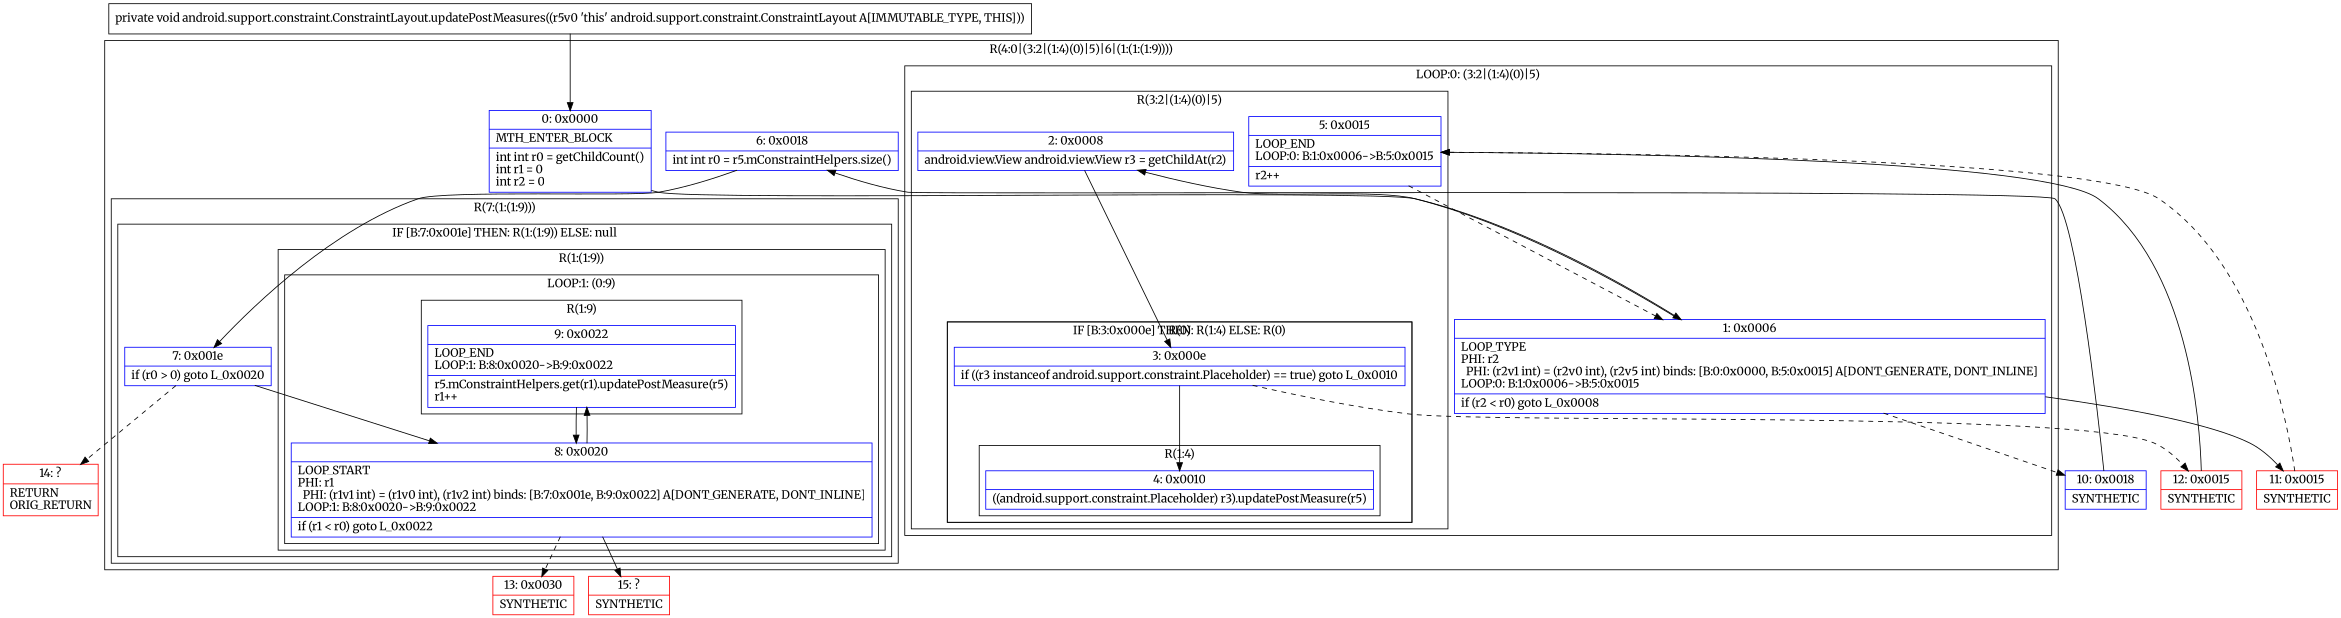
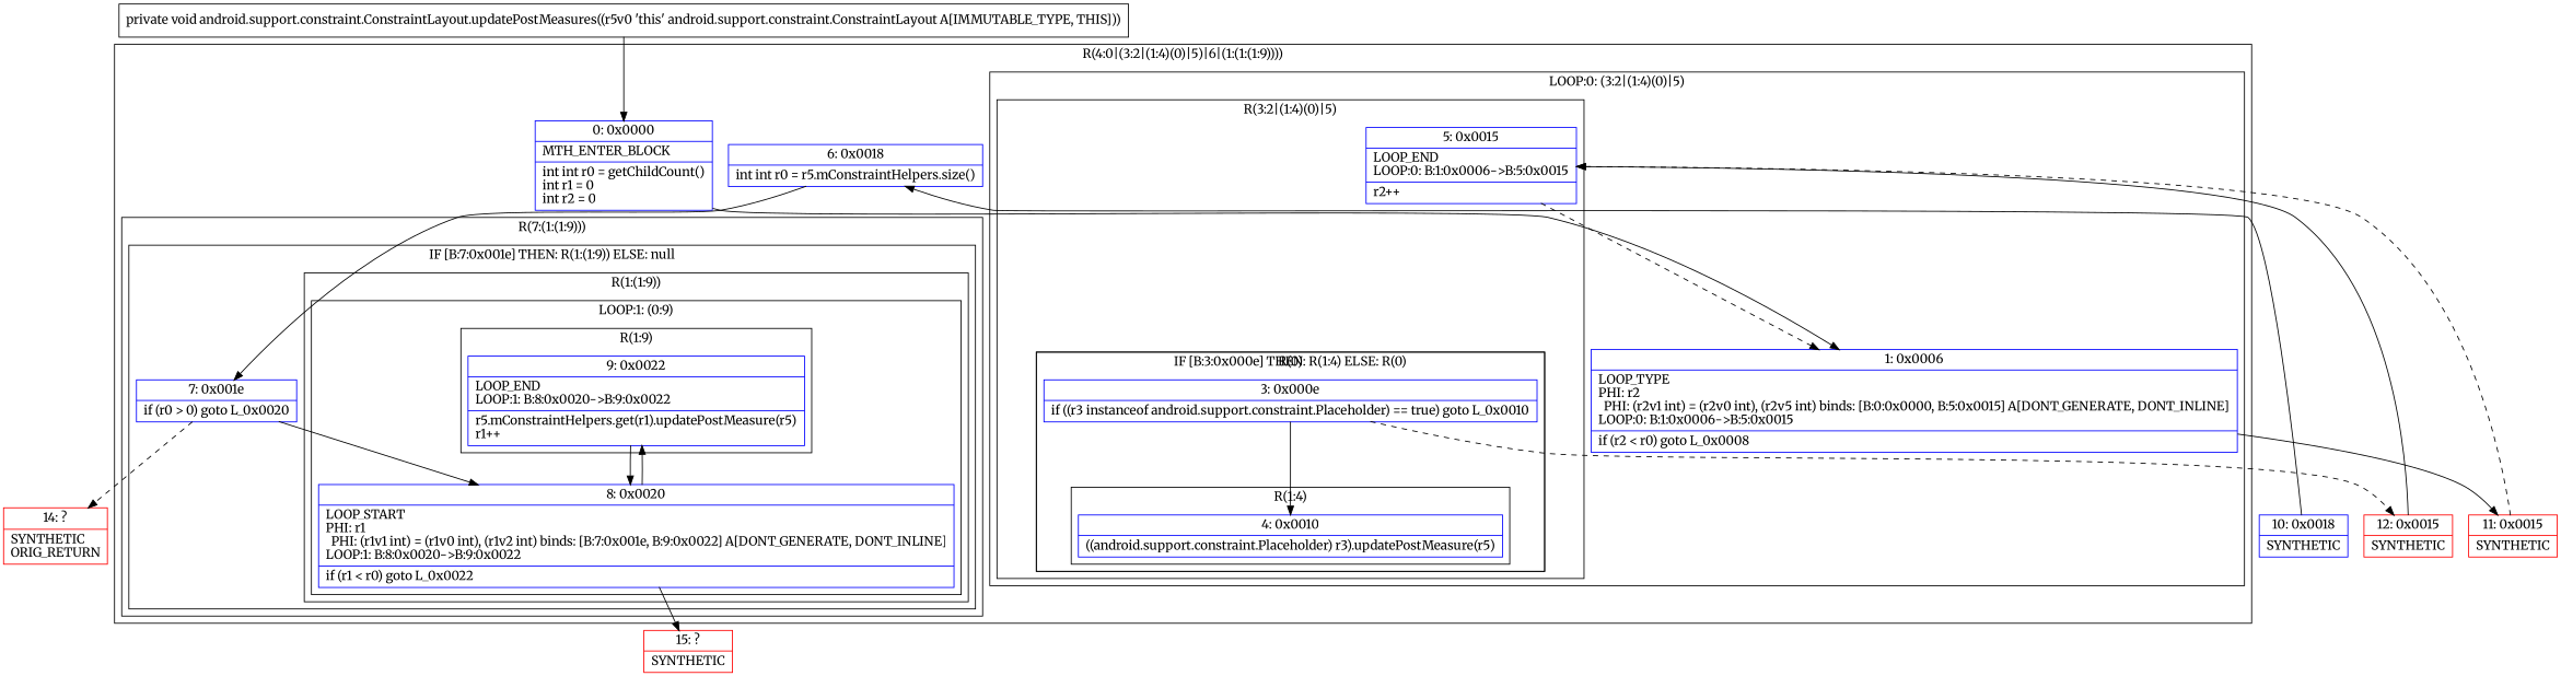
  digraph {
    fontname=Merriweather
    node [color=blue fontname=Merriweather shape=record]
    edge [fontname=Merriweather]
    n1 [label="{4\:\ 0x0010|((android.support.constraint.Placeholder) r3).updatePostMeasure(r5)\l}"]
    n2 [label="{3\:\ 0x000e|if ((r3 instanceof android.support.constraint.Placeholder) == true) goto L_0x0010\l}"]
-   n3 [label="{2\:\ 0x0008|android.view.View android.view.View r3 = getChildAt(r2)\l}"]
    n4 [label="{5\:\ 0x0015|LOOP_END\lLOOP:0: B:1:0x0006\-\>B:5:0x0015\l|r2++\l}"]
    n5 [label="{1\:\ 0x0006|LOOP_TYPE\lPHI: r2 \l  PHI: (r2v1 int) = (r2v0 int), (r2v5 int) binds: [B:0:0x0000, B:5:0x0015] A[DONT_GENERATE, DONT_INLINE]\lLOOP:0: B:1:0x0006\-\>B:5:0x0015\l|if (r2 \< r0) goto L_0x0008\l}"]
    n6 [label="{9\:\ 0x0022|LOOP_END\lLOOP:1: B:8:0x0020\-\>B:9:0x0022\l|r5.mConstraintHelpers.get(r1).updatePostMeasure(r5)\lr1++\l}"]
    n7 [label="{8\:\ 0x0020|LOOP_START\lPHI: r1 \l  PHI: (r1v1 int) = (r1v0 int), (r1v2 int) binds: [B:7:0x001e, B:9:0x0022] A[DONT_GENERATE, DONT_INLINE]\lLOOP:1: B:8:0x0020\-\>B:9:0x0022\l|if (r1 \< r0) goto L_0x0022\l}"]
    n8 [label="{7\:\ 0x001e|if (r0 \> 0) goto L_0x0020\l}"]
    n9 [label="{0\:\ 0x0000|MTH_ENTER_BLOCK\l|int int r0 = getChildCount()\lint r1 = 0\lint r2 = 0\l}"]
    n10 [label="{6\:\ 0x0018|int int r0 = r5.mConstraintHelpers.size()\l}"]
    n11 [color=red label="{12\:\ 0x0015|SYNTHETIC\l}"]
    n12 [label="{10\:\ 0x0018|SYNTHETIC\l}"]
    n13 [color=red label="{11\:\ 0x0015|SYNTHETIC\l}"]
-   n14 [color=red label="{13\:\ 0x0030|SYNTHETIC\l}"]
    n15 [color=red label="{15\:\ ?|SYNTHETIC\l}"]
-   n16 [color=red label="{14\:\ ?|RETURN\lORIG_RETURN\l}"]
+   n16 [color=red label="{14\:\ ?|SYNTHETIC\lORIG_RETURN\l}"]
    n17 [label="{private void android.support.constraint.ConstraintLayout.updatePostMeasures((r5v0 'this' android.support.constraint.ConstraintLayout A[IMMUTABLE_TYPE, THIS])) }" color=""]
    subgraph cluster_1 {
      label="R(4:0|(3:2|(1:4)(0)|5)|6|(1:(1:(1:9))))"
      n9
      n10
      subgraph cluster_2 {
        label="LOOP:0: (3:2|(1:4)(0)|5)"
        n5
        subgraph cluster_3 {
          label="R(3:2|(1:4)(0)|5)"
-         n3
          n4
          subgraph cluster_4 {
            label="IF [B:3:0x000e] THEN: R(1:4) ELSE: R(0)"
            n2
            subgraph cluster_5 {
              label="R(1:4)"
              n1
            }
            subgraph cluster_6 {
              label="R(0)"
            }
          }
        }
      }
      subgraph cluster_7 {
        label="R(7:(1:(1:9)))"
        subgraph cluster_8 {
          label="IF [B:7:0x001e] THEN: R(1:(1:9)) ELSE: null"
          n8
          subgraph cluster_9 {
            label="R(1:(1:9))"
            subgraph cluster_10 {
              label="LOOP:1: (0:9)"
              n7
              subgraph cluster_11 {
                label="R(1:9)"
                n6
              }
            }
          }
        }
      }
    }
    n2 -> n1
    n2 -> n11 [style=dashed]
-   n3 -> n2
    n4 -> n5 [style=dashed]
-   n5 -> n3
-   n5 -> n12 [style=dashed]
    n5 -> n13
    n6 -> n7
    n7 -> n6
-   n7 -> n14 [style=dashed]
    n7 -> n15
    n8 -> n7
    n8 -> n16 [style=dashed]
    n9 -> n5
    n10 -> n8
    n11 -> n4
    n12 -> n10
    n13 -> n4 [style=dashed]
    n17 -> n9
  }
